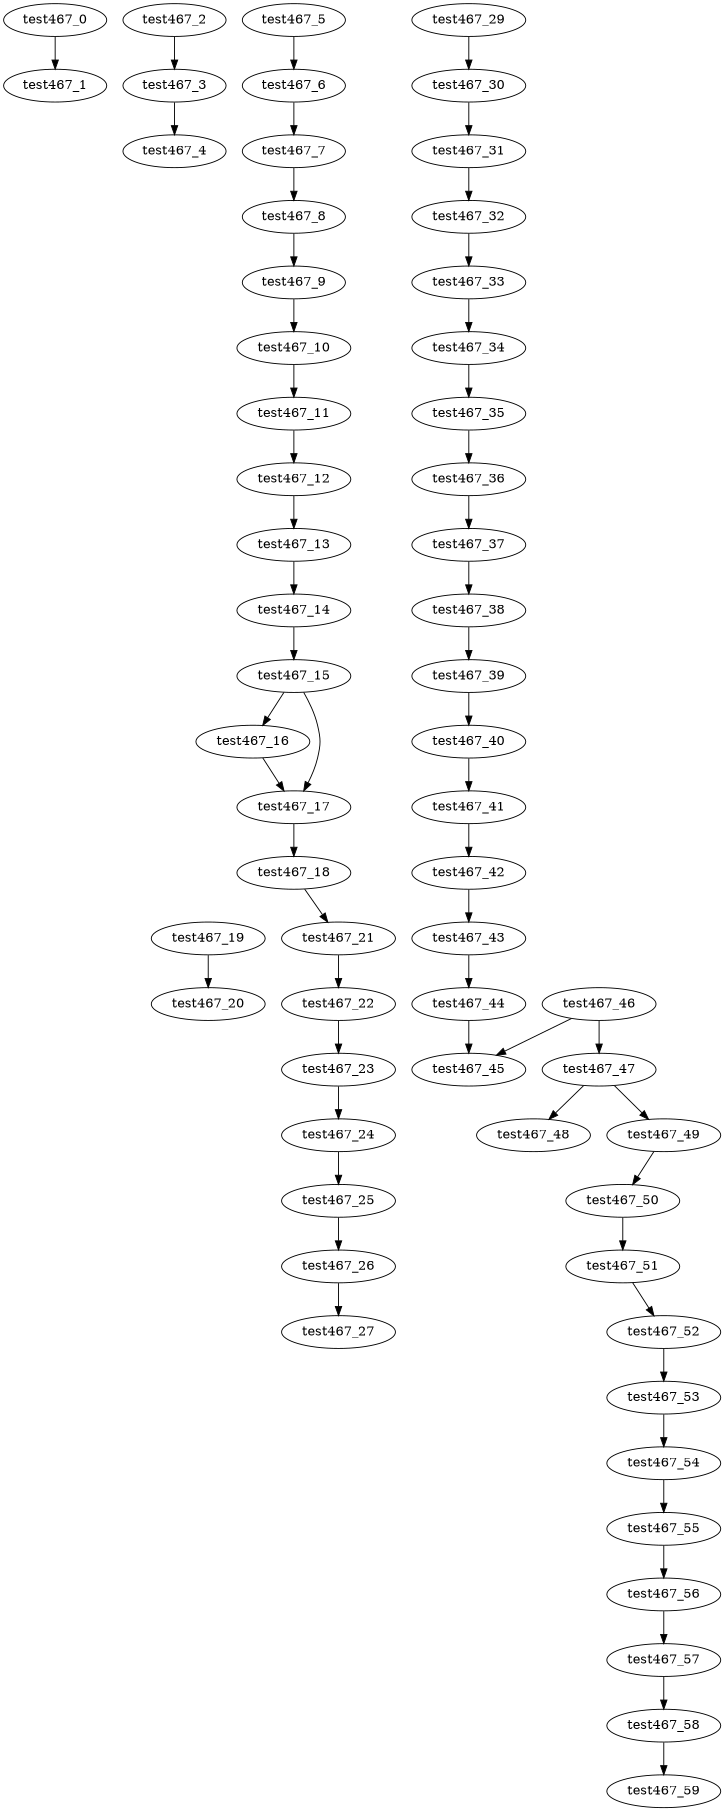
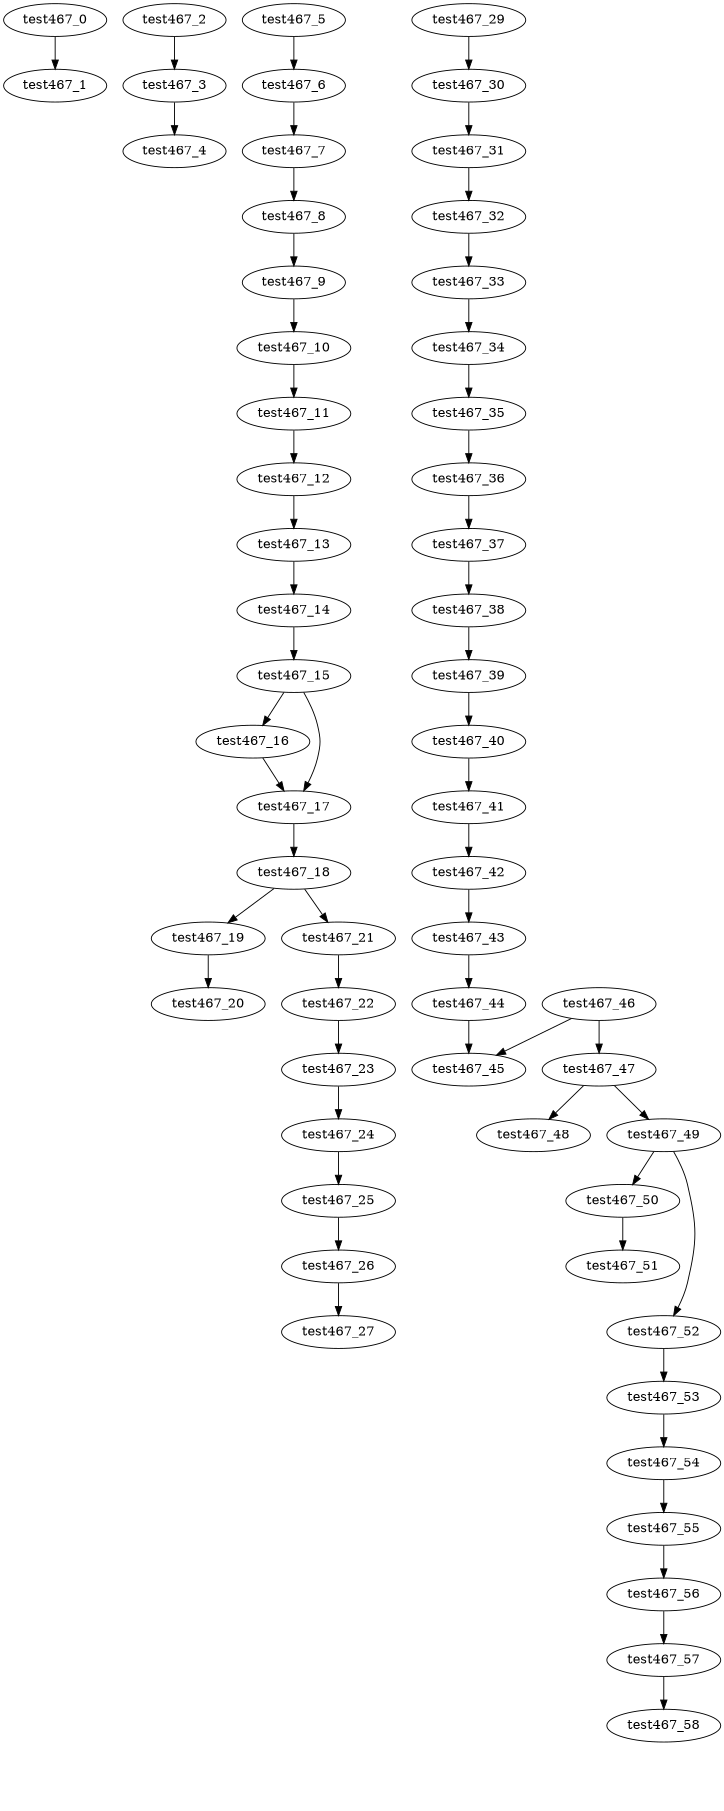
  digraph {
    test467_0
    test467_1
    test467_2
    test467_3
    test467_4
    test467_5
    test467_6
    test467_7
    test467_8
    test467_9
    test467_10
    test467_11
    test467_12
    test467_13
    test467_14
    test467_15
    test467_16
    test467_17
    test467_18
    test467_19
    test467_21
    test467_20
    test467_22
    test467_23
    test467_24
    test467_25
    test467_26
    test467_27
    test467_29
    test467_30
    test467_31
    test467_32
    test467_33
    test467_34
    test467_35
    test467_36
    test467_37
    test467_38
    test467_39
    test467_40
    test467_41
    test467_42
    test467_43
    test467_44
    test467_45
    test467_46
    test467_47
    test467_48
    test467_49
    test467_50
    test467_51
    test467_52
    test467_53
    test467_54
    test467_55
    test467_56
    test467_57
    test467_58
-   test467_59
    test467_0 -> test467_1
    test467_2 -> test467_3
    test467_3 -> test467_4
    test467_5 -> test467_6
    test467_6 -> test467_7
    test467_7 -> test467_8
    test467_8 -> test467_9
    test467_9 -> test467_10
    test467_10 -> test467_11
    test467_11 -> test467_12
    test467_12 -> test467_13
    test467_13 -> test467_14
    test467_14 -> test467_15
    test467_15 -> test467_16
    test467_15 -> test467_17
    test467_16 -> test467_17
    test467_17 -> test467_18
+   test467_18 -> test467_19
    test467_18 -> test467_21
    test467_19 -> test467_20
    test467_21 -> test467_22
    test467_22 -> test467_23
    test467_23 -> test467_24
    test467_24 -> test467_25
    test467_25 -> test467_26
    test467_26 -> test467_27
    test467_29 -> test467_30
    test467_30 -> test467_31
    test467_31 -> test467_32
    test467_32 -> test467_33
    test467_33 -> test467_34
    test467_34 -> test467_35
    test467_35 -> test467_36
    test467_36 -> test467_37
    test467_37 -> test467_38
    test467_38 -> test467_39
    test467_39 -> test467_40
    test467_40 -> test467_41
    test467_41 -> test467_42
    test467_42 -> test467_43
    test467_43 -> test467_44
    test467_44 -> test467_45
    test467_46 -> test467_45
    test467_46 -> test467_47
    test467_47 -> test467_48
    test467_47 -> test467_49
    test467_49 -> test467_50
    test467_50 -> test467_51
-   test467_51 -> test467_52
+   test467_49 -> test467_52
    test467_52 -> test467_53
    test467_53 -> test467_54
    test467_54 -> test467_55
    test467_55 -> test467_56
    test467_56 -> test467_57
    test467_57 -> test467_58
-   test467_58 -> test467_59
  }
